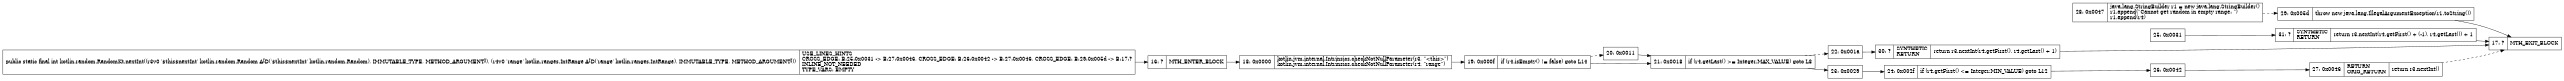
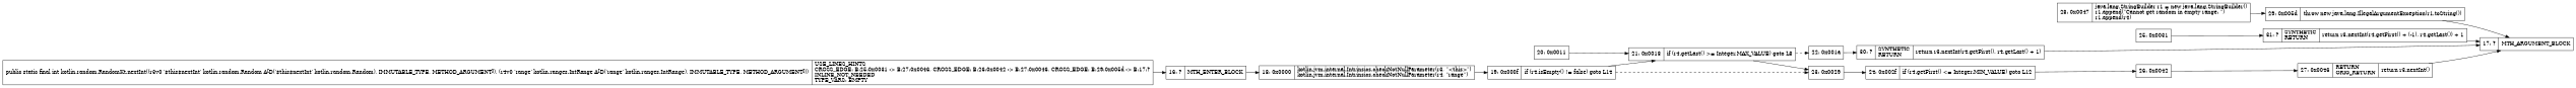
  digraph {
    rankdir=LR
    node [shape=record]
    n1 [label="{16\:\ ?|MTH_ENTER_BLOCK\l}"]
    n2 [label="{18\:\ 0x0000|kotlin.jvm.internal.Intrinsics.checkNotNullParameter(r3, \"\<this\>\")\lkotlin.jvm.internal.Intrinsics.checkNotNullParameter(r4, \"range\")\l}"]
    n3 [label="{19\:\ 0x000f|if (r4.isEmpty() != false) goto L14\l}"]
    n4 [label="{20\:\ 0x0011}"]
    n5 [label="{21\:\ 0x0018|if (r4.getLast() \>= Integer.MAX_VALUE) goto L8\l}"]
    n6 [label="{28\:\ 0x0047|java.lang.StringBuilder r1 = new java.lang.StringBuilder()\lr1.append(\"Cannot get random in empty range: \")\lr1.append(r4)\l}"]
    n7 [label="{29\:\ 0x005d|throw new java.lang.IllegalArgumentException(r1.toString())\l}"]
    n8 [label="{22\:\ 0x001a}"]
    n9 [label="{23\:\ 0x0029}"]
    n10 [label="{30\:\ ?|SYNTHETIC\lRETURN\l|return r3.nextInt(r4.getFirst(), r4.getLast() + 1)\l}"]
    n11 [label="{24\:\ 0x002f|if (r4.getFirst() \<= Integer.MIN_VALUE) goto L12\l}"]
-   n12 [label="{17\:\ ?|MTH_EXIT_BLOCK\l}"]
+   n12 [label="{17\:\ ?|MTH_ARGUMENT_BLOCK\l}"]
    n13 [label="{26\:\ 0x0042}"]
    n14 [label="{25\:\ 0x0031}"]
    n15 [label="{31\:\ ?|SYNTHETIC\lRETURN\l|return r3.nextInt(r4.getFirst() + (\-1), r4.getLast()) + 1\l}"]
    n16 [label="{27\:\ 0x0046|RETURN\lORIG_RETURN\l|return r3.nextInt()\l}"]
    n17 [label="{public static final int kotlin.random.RandomKt.nextInt((r3v0 '$this$nextInt' kotlin.random.Random A[D('$this$nextInt' kotlin.random.Random), IMMUTABLE_TYPE, METHOD_ARGUMENT]), (r4v0 'range' kotlin.ranges.IntRange A[D('range' kotlin.ranges.IntRange), IMMUTABLE_TYPE, METHOD_ARGUMENT]))  | USE_LINES_HINTS\lCROSS_EDGE: B:25:0x0031 \-\> B:27:0x0046, CROSS_EDGE: B:26:0x0042 \-\> B:27:0x0046, CROSS_EDGE: B:29:0x005d \-\> B:17:?\lINLINE_NOT_NEEDED\lTYPE_VARS: EMPTY\l}"]
    n1 -> n2
    n2 -> n3
-   n3 -> n4 [style=dashed]
+   n3 -> n9 [style=dashed]
    n3 -> n5
    n4 -> n5
    n5 -> n8 [style=dashed]
    n5 -> n9
-   n6 -> n7 [style=dashed]
+   n6 -> n7
    n7 -> n12
    n8 -> n10
    n9 -> n11
    n10 -> n12
    n11 -> n13
    n13 -> n16
    n14 -> n15
    n15 -> n12
-   n16 -> n12 [style=dashed]
+   n16 -> n12
    n17 -> n1
  }
